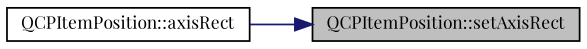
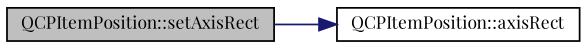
  digraph {
    rankdir=LR
    fontname="Playfair Display"
    node [color=black fontname="Playfair Display" fontsize=10 shape=record style=filled]
    n1 [fillcolor=grey75 fontcolor=black height=0.2 label="QCPItemPosition::setAxisRect" width=0.4]
    n2 [fillcolor=white height=0.2 label="QCPItemPosition::axisRect" width=0.4]
-   n2 -> n1 [color=midnightblue fontname="Playfair Display" fontsize=10 labelfontname=Helvetica labelfontsize=10 style=solid]
+   n1 -> n2 [color=midnightblue fontname="Playfair Display" fontsize=10 labelfontname=Helvetica labelfontsize=10 style=solid]
  }
